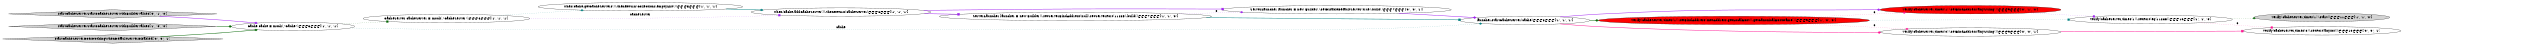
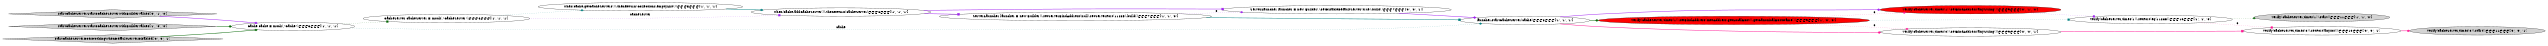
  digraph {
    rankdir=LR
    node [fillcolor=white shape=ellipse style=filled]
    edge [arrowhead=diamond color=purple style=bold]
    n1 [label="when(cache.getCacheServers()).thenReturn(Collections.emptyList())@@@5@@@['1', '1', '1']"]
    n2 [label="when(cache.addCacheServer()).thenReturn(cacheServer)@@@6@@@['1', '1', '1']"]
    n3 [label="ServerLauncher launcher = new Builder().setServerBindAddress(null).setServerPort(11235).build()@@@7@@@['1', '1', '0']"]
    n4 [label="ServerLauncher launcher = new Builder().setDisableDefaultServer(true).build()@@@7@@@['0', '0', '1']"]
    n5 [fillcolor=lightgray label="startCacheServerStartsCacheServerWithBuilderValues['0', '1', '0']" shape=diamond]
    n6 [label="Cache cache = mock(,\"Cache\")@@@3@@@['1', '1', '1']"]
    n7 [label="CacheServer cacheServer = mock(,\"CacheServer\")@@@4@@@['1', '1', '1']"]
    n8 [label="launcher.startCacheServer(cache)@@@8@@@['1', '1', '1']"]
    n9 [label="verify(cacheServer,times(1)).setPort(eq(11235))@@@10@@@['1', '1', '0']"]
    n10 [fillcolor=lightgray label="verify(cacheServer,times(1)).start()@@@11@@@['1', '1', '0']"]
    n11 [label="verify(cacheServer,times(0)).setPort(anyInt())@@@10@@@['0', '0', '1']"]
+   n12 [fillcolor=lightgray label="verify(cacheServer,times(0)).start()@@@11@@@['0', '0', '1']"]
    n13 [label="verify(cacheServer,times(0)).setBindAddress(anyString())@@@9@@@['0', '0', '1']"]
    n14 [fillcolor=red label="verify(cacheServer,times(1)).setBindAddress(anyString())@@@9@@@['0', '1', '0']"]
    n15 [fillcolor=red label="verify(cacheServer,times(1)).setBindAddress(InetAddress.getLocalHost().getCanonicalHostName())@@@9@@@['1', '0', '0']"]
    n16 [fillcolor=lightgray label="startCacheServerStartsCacheServerWithBuilderValues['1', '0', '0']" shape=diamond]
    n17 [fillcolor=lightgray label="startCacheServerDoesNothingWhenDefaultServerDisabled['0', '0', '1']" shape=diamond]
    n1 -> n2 [color=teal]
    n2 -> n3 [arrowhead=box]
    n2 -> n4 [arrowhead=box]
    n3 -> n4 [label=0 style=dotted]
    n3 -> n8 [arrowhead=box color=teal]
    n4 -> n8
    n5 -> n6
    n6 -> n7 [arrowhead=box color=darkgreen style=dotted]
    n6 -> n8 [color=teal label=cache style=dotted]
    n7 -> n1 [color=teal style=dotted]
    n7 -> n2 [arrowhead=box label=cacheServer style=dotted]
    n8 -> n13 [color=deeppink]
    n8 -> n14
    n8 -> n15 [color=darkgreen]
    n9 -> n10 [color=darkgreen style=dotted]
    n9 -> n11 [arrowhead=box color=deeppink label=0 style=dotted]
+   n11 -> n12 [color=deeppink]
    n13 -> n11 [arrowhead=box color=deeppink]
    n14 -> n9 [arrowhead=box style=dotted]
    n15 -> n9 [arrowhead=box color=teal style=dotted]
    n15 -> n13 [color=deeppink label=0 style=dotted]
    n15 -> n14 [color=deeppink label=0 style=dotted]
    n16 -> n6 [color=darkgreen]
    n17 -> n6 [color=darkgreen]
  }
